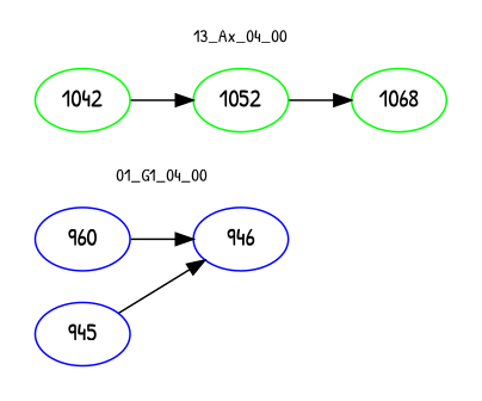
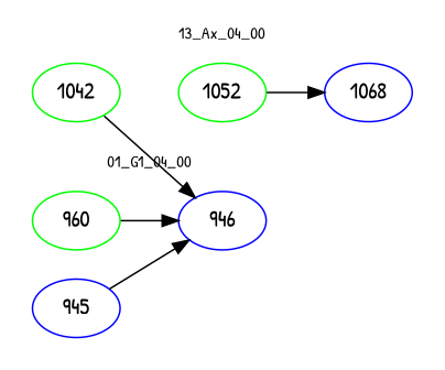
  digraph {
    fontname="Patrick Hand"
    rankdir=LR
    node [color=green fontname="Patrick Hand"]
    edge [color=black fontname="Patrick Hand"]
    n1 [label=1042]
    n2 [label=1052]
-   n3 [label=1068]
-   n4 [color=blue label=960]
+   n3 [color=blue label=1068]
+   n4 [label=960]
    n5 [color=blue label=945]
    n6 [color=blue label=946]
    subgraph cluster_1 {
      color=white
      fontsize=10
      label="13_Ax_04_00"
      n1
      n2
      n3
    }
    subgraph cluster_2 {
      color=white
      fontsize=10
      label="01_G1_04_00"
      n4
      n5
      n6
    }
-   n1 -> n2
+   n1 -> n6
    n2 -> n3
    n4 -> n6
    n5 -> n6
  }
